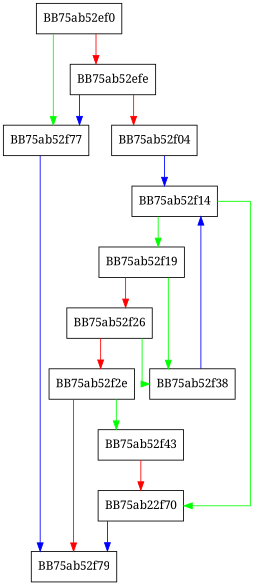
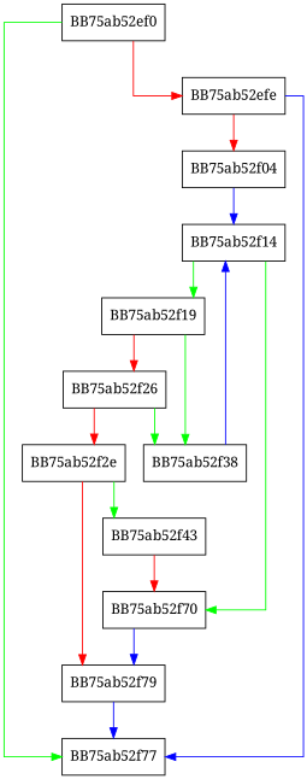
  digraph {
    fontname="Noto Serif"
    splines=ortho
    node [fontname="Noto Serif" shape=box]
    edge [color=green fontname="Noto Serif"]
    BB75ab52ef0
    BB75ab52f77
    BB75ab52efe
    BB75ab52f79
    BB75ab52f04
    BB75ab52f14
-   BB75ab52f70 [label=BB75ab22f70]
+   BB75ab52f70
    BB75ab52f19
    BB75ab52f38
    BB75ab52f26
    BB75ab52f2e
    BB75ab52f43
    BB75ab52ef0 -> BB75ab52f77
    BB75ab52ef0 -> BB75ab52efe [color=red]
-   BB75ab52f77 -> BB75ab52f79 [color=blue]
+   BB75ab52f79 -> BB75ab52f77 [color=blue]
    BB75ab52efe -> BB75ab52f77 [color=blue]
    BB75ab52efe -> BB75ab52f04 [color=red]
    BB75ab52f04 -> BB75ab52f14 [color=blue]
    BB75ab52f14 -> BB75ab52f70
    BB75ab52f14 -> BB75ab52f19
    BB75ab52f70 -> BB75ab52f79 [color=blue]
    BB75ab52f19 -> BB75ab52f38
    BB75ab52f19 -> BB75ab52f26 [color=red]
    BB75ab52f38 -> BB75ab52f14 [color=blue]
    BB75ab52f26 -> BB75ab52f38
    BB75ab52f26 -> BB75ab52f2e [color=red]
    BB75ab52f2e -> BB75ab52f79 [color=red]
    BB75ab52f2e -> BB75ab52f43
    BB75ab52f43 -> BB75ab52f70 [color=red]
  }
